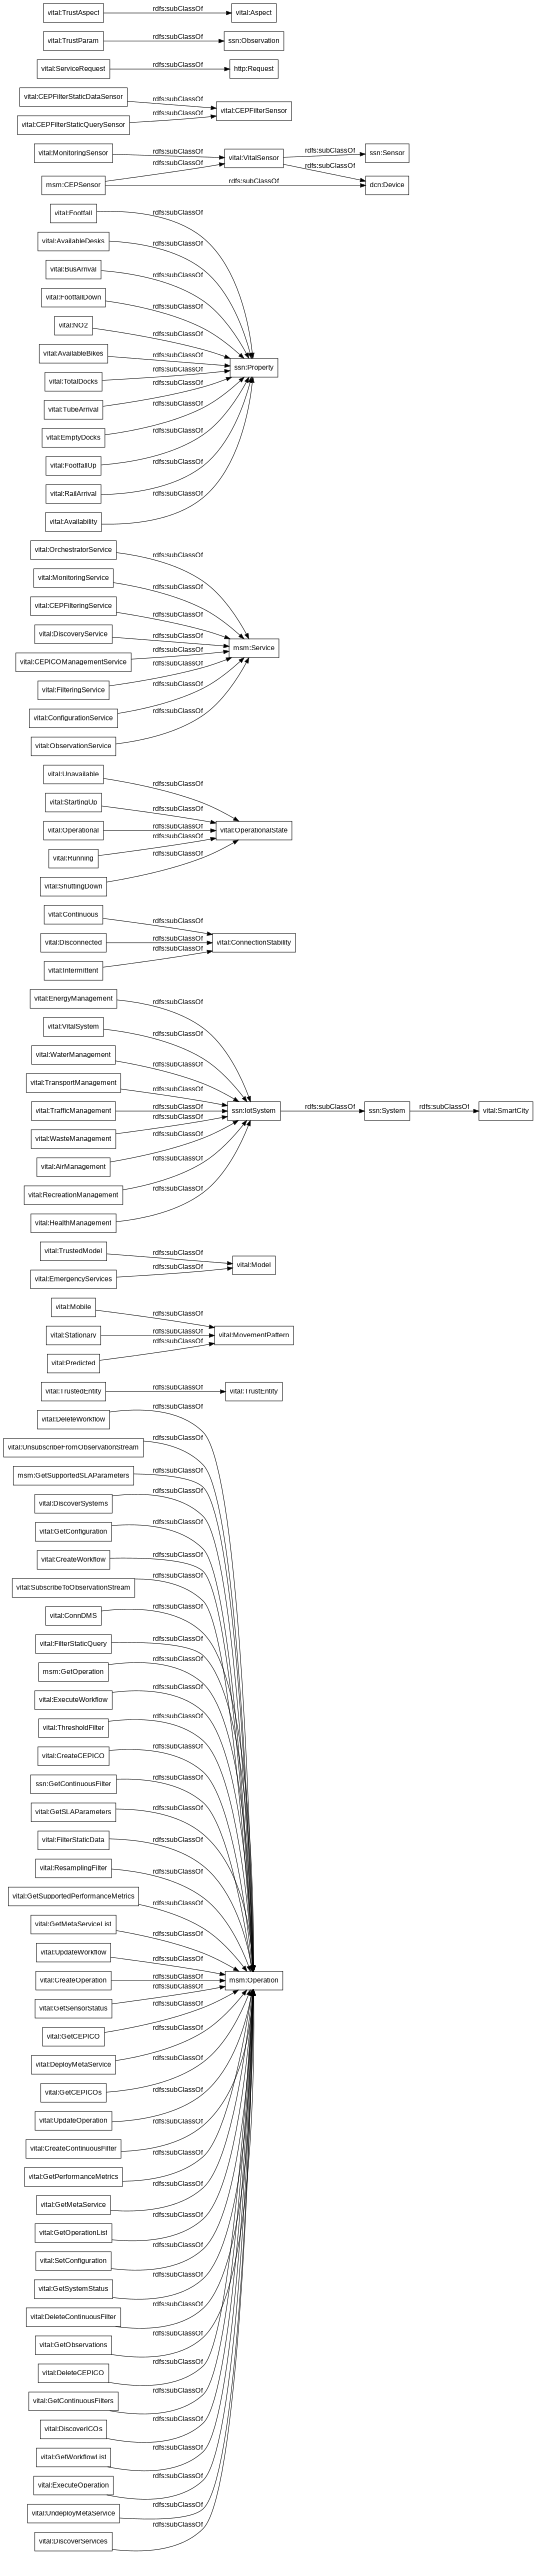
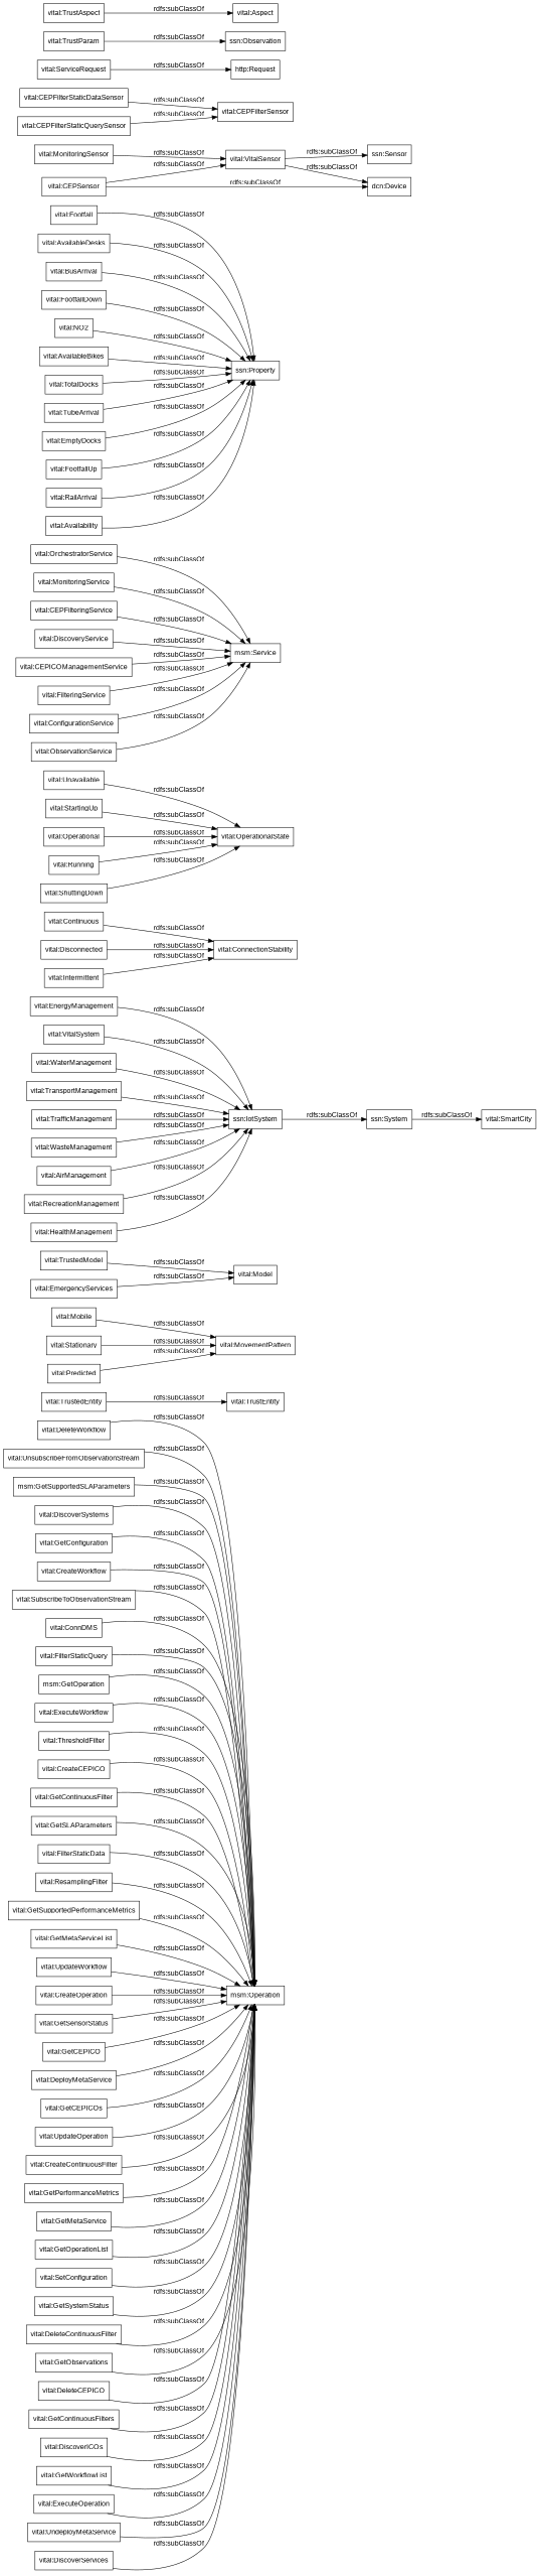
  digraph {
    fontname="Liberation Sans"
    rankdir=LR
    node [color=black fontname="Liberation Sans" shape=rectangle]
    edge [fontname="Liberation Sans"]
    "vital:DeleteWorkflow"
    "msm:Operation"
    "vital:UnsubscribeFromObservationStream"
    "vital:TrustedEntity"
    "vital:TrustEntity"
    "vital:Mobile"
    "vital:MovementPattern"
    n8 [label="msm:GetSupportedSLAParameters"]
    "vital:DiscoverSystems"
    "vital:GetConfiguration"
    "vital:TrustedModel"
    "vital:Model"
    "vital:EnergyManagement"
    "ssn:IotSystem"
    "ssn:System"
    "vital:Continuous"
    "vital:ConnectionStability"
    "vital:CreateWorkflow"
    "vital:Unavailable"
    "vital:OperationalState"
    "vital:OrchestratorService"
    "msm:Service"
    "vital:SubscribeToObservationStream"
    "vital:MonitoringService"
    "vital:ConnDMS"
    "vital:FilterStaticQuery"
    n27 [label="msm:GetOperation"]
    "vital:ExecuteWorkflow"
    "vital:Footfall"
    "ssn:Property"
    "vital:Disconnected"
    "vital:ThresholdFilter"
    "vital:CreateCEPICO"
    "vital:MonitoringSensor"
    "vital:VitalSensor"
    "dcn:Device"
    "ssn:Sensor"
    "vital:VitalSystem"
    "vital:SmartCity"
-   "vital:GetContinuousFilter" [label="ssn:GetContinuousFilter"]
+   "vital:GetContinuousFilter"
    "vital:GetSLAParameters"
    "vital:FilterStaticData"
    "vital:CEPFilteringService"
    "vital:AvailableDesks"
    "vital:WaterManagement"
    "vital:ResamplingFilter"
    "vital:BusArrival"
    "vital:GetSupportedPerformanceMetrics"
    "vital:CEPFilterStaticDataSensor"
    "vital:CEPFilterSensor"
    "vital:GetMetaServiceList"
    "vital:StartingUp"
    "vital:DiscoveryService"
    "vital:UpdateWorkflow"
    "vital:FootfallDown"
    "vital:NO2"
    "vital:CreateOperation"
    "vital:GetSensorStatus"
    "vital:GetCEPICO"
    "vital:DeployMetaService"
    "vital:TransportManagement"
    "vital:GetCEPICOs"
    "vital:TrafficManagement"
    "vital:UpdateOperation"
    "vital:CreateContinuousFilter"
    "vital:GetPerformanceMetrics"
    "vital:GetMetaService"
    "vital:WasteManagement"
    "vital:AirManagement"
    "vital:Operational"
    "vital:GetOperationList"
    "vital:Intermittent"
    "vital:SetConfiguration"
    "vital:ServiceRequest"
    "http:Request"
    "vital:CEPICOManagementService"
    "vital:Stationary"
    "vital:GetSystemStatus"
    "vital:AvailableBikes"
    "vital:TotalDocks"
    "vital:Running"
    "vital:EmergencyServices"
    "vital:CEPFilterStaticQuerySensor"
-   "vital:CEPSensor" [label="msm:CEPSensor"]
+   "vital:CEPSensor"
    "vital:DeleteContinuousFilter"
    "vital:TrustParam"
    "ssn:Observation"
    "vital:GetObservations"
    "vital:FilteringService"
    "vital:Predicted"
    "vital:TubeArrival"
    "vital:RecreationManagement"
    "vital:EmptyDocks"
    "vital:ConfigurationService"
    "vital:ObservationService"
    "vital:DeleteCEPICO"
    "vital:FootfallUp"
    "vital:HealthManagement"
    "vital:GetContinuousFilters"
    "vital:DiscoverICOs"
    "vital:RailArrival"
    "vital:GetWorkflowList"
    "vital:Availability"
    "vital:ExecuteOperation"
    "vital:TrustAspect"
    "vital:Aspect"
    "vital:UndeployMetaService"
    "vital:ShuttingDown"
    "vital:DiscoverServices"
    "vital:DeleteWorkflow" -> "msm:Operation" [label="rdfs:subClassOf"]
    "vital:UnsubscribeFromObservationStream" -> "msm:Operation" [label="rdfs:subClassOf"]
    "vital:TrustedEntity" -> "vital:TrustEntity" [label="rdfs:subClassOf"]
    "vital:Mobile" -> "vital:MovementPattern" [label="rdfs:subClassOf"]
    n8 -> "msm:Operation" [label="rdfs:subClassOf"]
    "vital:DiscoverSystems" -> "msm:Operation" [label="rdfs:subClassOf"]
    "vital:GetConfiguration" -> "msm:Operation" [label="rdfs:subClassOf"]
    "vital:TrustedModel" -> "vital:Model" [label="rdfs:subClassOf"]
    "vital:EnergyManagement" -> "ssn:IotSystem" [label="rdfs:subClassOf"]
    "ssn:IotSystem" -> "ssn:System" [label="rdfs:subClassOf"]
    "ssn:System" -> "vital:SmartCity" [label="rdfs:subClassOf"]
    "vital:Continuous" -> "vital:ConnectionStability" [label="rdfs:subClassOf"]
    "vital:CreateWorkflow" -> "msm:Operation" [label="rdfs:subClassOf"]
    "vital:Unavailable" -> "vital:OperationalState" [label="rdfs:subClassOf"]
    "vital:OrchestratorService" -> "msm:Service" [label="rdfs:subClassOf"]
    "vital:SubscribeToObservationStream" -> "msm:Operation" [label="rdfs:subClassOf"]
    "vital:MonitoringService" -> "msm:Service" [label="rdfs:subClassOf"]
    "vital:ConnDMS" -> "msm:Operation" [label="rdfs:subClassOf"]
    "vital:FilterStaticQuery" -> "msm:Operation" [label="rdfs:subClassOf"]
    n27 -> "msm:Operation" [label="rdfs:subClassOf"]
    "vital:ExecuteWorkflow" -> "msm:Operation" [label="rdfs:subClassOf"]
    "vital:Footfall" -> "ssn:Property" [label="rdfs:subClassOf"]
    "vital:Disconnected" -> "vital:ConnectionStability" [label="rdfs:subClassOf"]
    "vital:ThresholdFilter" -> "msm:Operation" [label="rdfs:subClassOf"]
    "vital:CreateCEPICO" -> "msm:Operation" [label="rdfs:subClassOf"]
    "vital:MonitoringSensor" -> "vital:VitalSensor" [label="rdfs:subClassOf"]
    "vital:VitalSensor" -> "dcn:Device" [label="rdfs:subClassOf"]
    "vital:VitalSensor" -> "ssn:Sensor" [label="rdfs:subClassOf"]
    "vital:VitalSystem" -> "ssn:IotSystem" [label="rdfs:subClassOf"]
    "vital:GetContinuousFilter" -> "msm:Operation" [label="rdfs:subClassOf"]
    "vital:GetSLAParameters" -> "msm:Operation" [label="rdfs:subClassOf"]
    "vital:FilterStaticData" -> "msm:Operation" [label="rdfs:subClassOf"]
    "vital:CEPFilteringService" -> "msm:Service" [label="rdfs:subClassOf"]
    "vital:AvailableDesks" -> "ssn:Property" [label="rdfs:subClassOf"]
    "vital:WaterManagement" -> "ssn:IotSystem" [label="rdfs:subClassOf"]
    "vital:ResamplingFilter" -> "msm:Operation" [label="rdfs:subClassOf"]
    "vital:BusArrival" -> "ssn:Property" [label="rdfs:subClassOf"]
    "vital:GetSupportedPerformanceMetrics" -> "msm:Operation" [label="rdfs:subClassOf"]
    "vital:CEPFilterStaticDataSensor" -> "vital:CEPFilterSensor" [label="rdfs:subClassOf"]
    "vital:GetMetaServiceList" -> "msm:Operation" [label="rdfs:subClassOf"]
    "vital:StartingUp" -> "vital:OperationalState" [label="rdfs:subClassOf"]
    "vital:DiscoveryService" -> "msm:Service" [label="rdfs:subClassOf"]
    "vital:UpdateWorkflow" -> "msm:Operation" [label="rdfs:subClassOf"]
    "vital:FootfallDown" -> "ssn:Property" [label="rdfs:subClassOf"]
    "vital:NO2" -> "ssn:Property" [label="rdfs:subClassOf"]
    "vital:CreateOperation" -> "msm:Operation" [label="rdfs:subClassOf"]
    "vital:GetSensorStatus" -> "msm:Operation" [label="rdfs:subClassOf"]
    "vital:GetCEPICO" -> "msm:Operation" [label="rdfs:subClassOf"]
    "vital:DeployMetaService" -> "msm:Operation" [label="rdfs:subClassOf"]
    "vital:TransportManagement" -> "ssn:IotSystem" [label="rdfs:subClassOf"]
    "vital:GetCEPICOs" -> "msm:Operation" [label="rdfs:subClassOf"]
    "vital:TrafficManagement" -> "ssn:IotSystem" [label="rdfs:subClassOf"]
    "vital:UpdateOperation" -> "msm:Operation" [label="rdfs:subClassOf"]
    "vital:CreateContinuousFilter" -> "msm:Operation" [label="rdfs:subClassOf"]
    "vital:GetPerformanceMetrics" -> "msm:Operation" [label="rdfs:subClassOf"]
    "vital:GetMetaService" -> "msm:Operation" [label="rdfs:subClassOf"]
    "vital:WasteManagement" -> "ssn:IotSystem" [label="rdfs:subClassOf"]
    "vital:AirManagement" -> "ssn:IotSystem" [label="rdfs:subClassOf"]
    "vital:Operational" -> "vital:OperationalState" [label="rdfs:subClassOf"]
    "vital:GetOperationList" -> "msm:Operation" [label="rdfs:subClassOf"]
    "vital:Intermittent" -> "vital:ConnectionStability" [label="rdfs:subClassOf"]
    "vital:SetConfiguration" -> "msm:Operation" [label="rdfs:subClassOf"]
    "vital:ServiceRequest" -> "http:Request" [label="rdfs:subClassOf"]
    "vital:CEPICOManagementService" -> "msm:Service" [label="rdfs:subClassOf"]
    "vital:Stationary" -> "vital:MovementPattern" [label="rdfs:subClassOf"]
    "vital:GetSystemStatus" -> "msm:Operation" [label="rdfs:subClassOf"]
    "vital:AvailableBikes" -> "ssn:Property" [label="rdfs:subClassOf"]
    "vital:TotalDocks" -> "ssn:Property" [label="rdfs:subClassOf"]
    "vital:Running" -> "vital:OperationalState" [label="rdfs:subClassOf"]
    "vital:EmergencyServices" -> "vital:Model" [label="rdfs:subClassOf"]
    "vital:CEPFilterStaticQuerySensor" -> "vital:CEPFilterSensor" [label="rdfs:subClassOf"]
    "vital:CEPSensor" -> "vital:VitalSensor" [label="rdfs:subClassOf"]
    "vital:CEPSensor" -> "dcn:Device" [label="rdfs:subClassOf"]
    "vital:DeleteContinuousFilter" -> "msm:Operation" [label="rdfs:subClassOf"]
    "vital:TrustParam" -> "ssn:Observation" [label="rdfs:subClassOf"]
    "vital:GetObservations" -> "msm:Operation" [label="rdfs:subClassOf"]
    "vital:FilteringService" -> "msm:Service" [label="rdfs:subClassOf"]
    "vital:Predicted" -> "vital:MovementPattern" [label="rdfs:subClassOf"]
    "vital:TubeArrival" -> "ssn:Property" [label="rdfs:subClassOf"]
    "vital:RecreationManagement" -> "ssn:IotSystem" [label="rdfs:subClassOf"]
    "vital:EmptyDocks" -> "ssn:Property" [label="rdfs:subClassOf"]
    "vital:ConfigurationService" -> "msm:Service" [label="rdfs:subClassOf"]
    "vital:ObservationService" -> "msm:Service" [label="rdfs:subClassOf"]
    "vital:DeleteCEPICO" -> "msm:Operation" [label="rdfs:subClassOf"]
    "vital:FootfallUp" -> "ssn:Property" [label="rdfs:subClassOf"]
    "vital:HealthManagement" -> "ssn:IotSystem" [label="rdfs:subClassOf"]
    "vital:GetContinuousFilters" -> "msm:Operation" [label="rdfs:subClassOf"]
    "vital:DiscoverICOs" -> "msm:Operation" [label="rdfs:subClassOf"]
    "vital:RailArrival" -> "ssn:Property" [label="rdfs:subClassOf"]
    "vital:GetWorkflowList" -> "msm:Operation" [label="rdfs:subClassOf"]
    "vital:Availability" -> "ssn:Property" [label="rdfs:subClassOf"]
    "vital:ExecuteOperation" -> "msm:Operation" [label="rdfs:subClassOf"]
    "vital:TrustAspect" -> "vital:Aspect" [label="rdfs:subClassOf"]
    "vital:UndeployMetaService" -> "msm:Operation" [label="rdfs:subClassOf"]
    "vital:ShuttingDown" -> "vital:OperationalState" [label="rdfs:subClassOf"]
    "vital:DiscoverServices" -> "msm:Operation" [label="rdfs:subClassOf"]
  }
